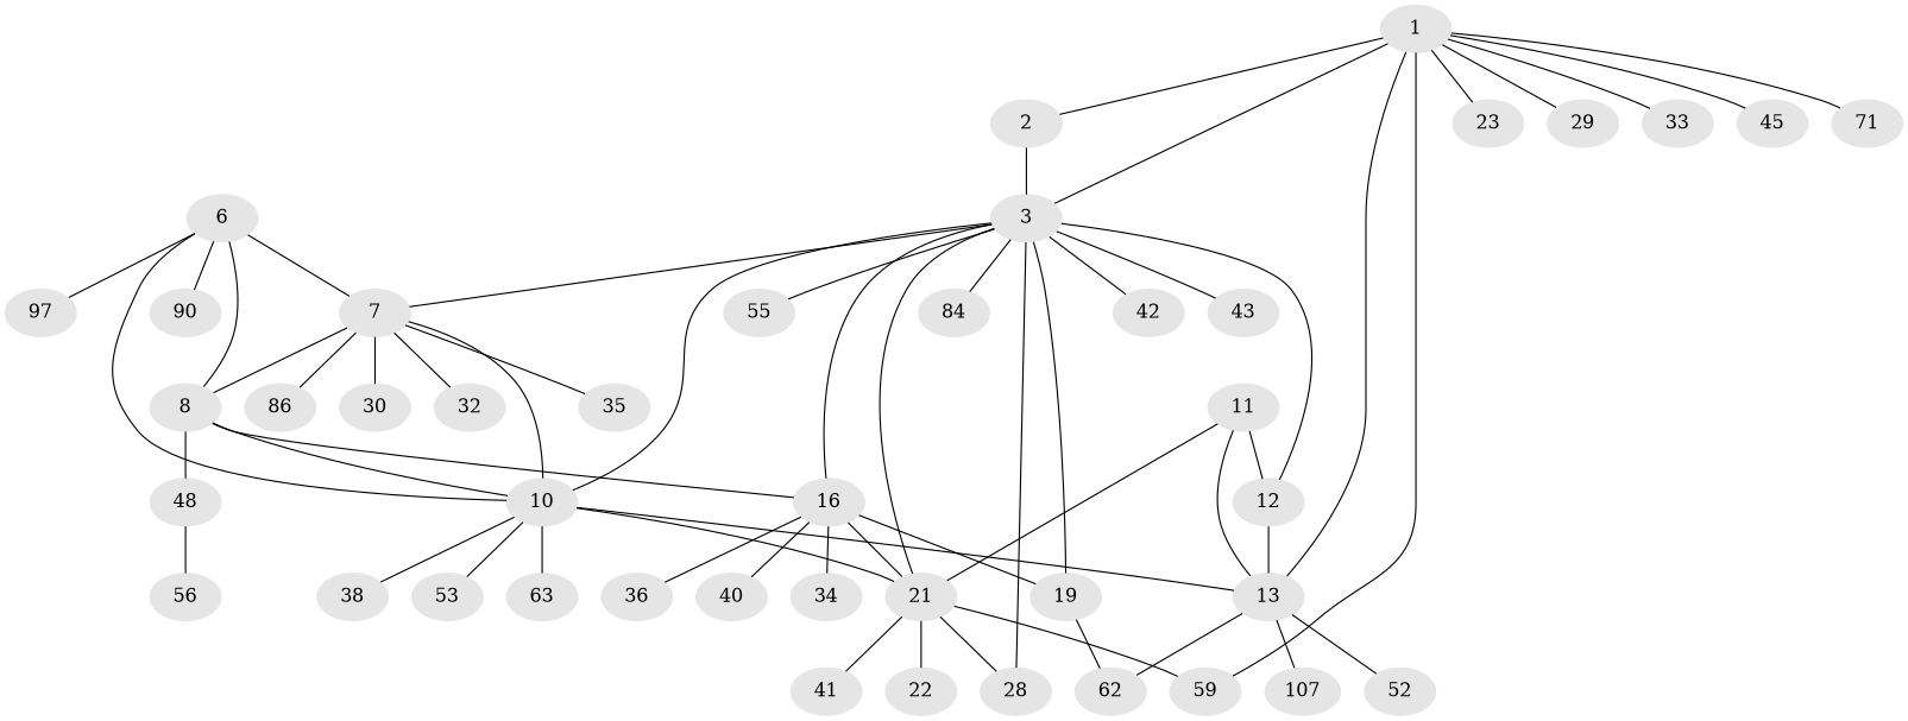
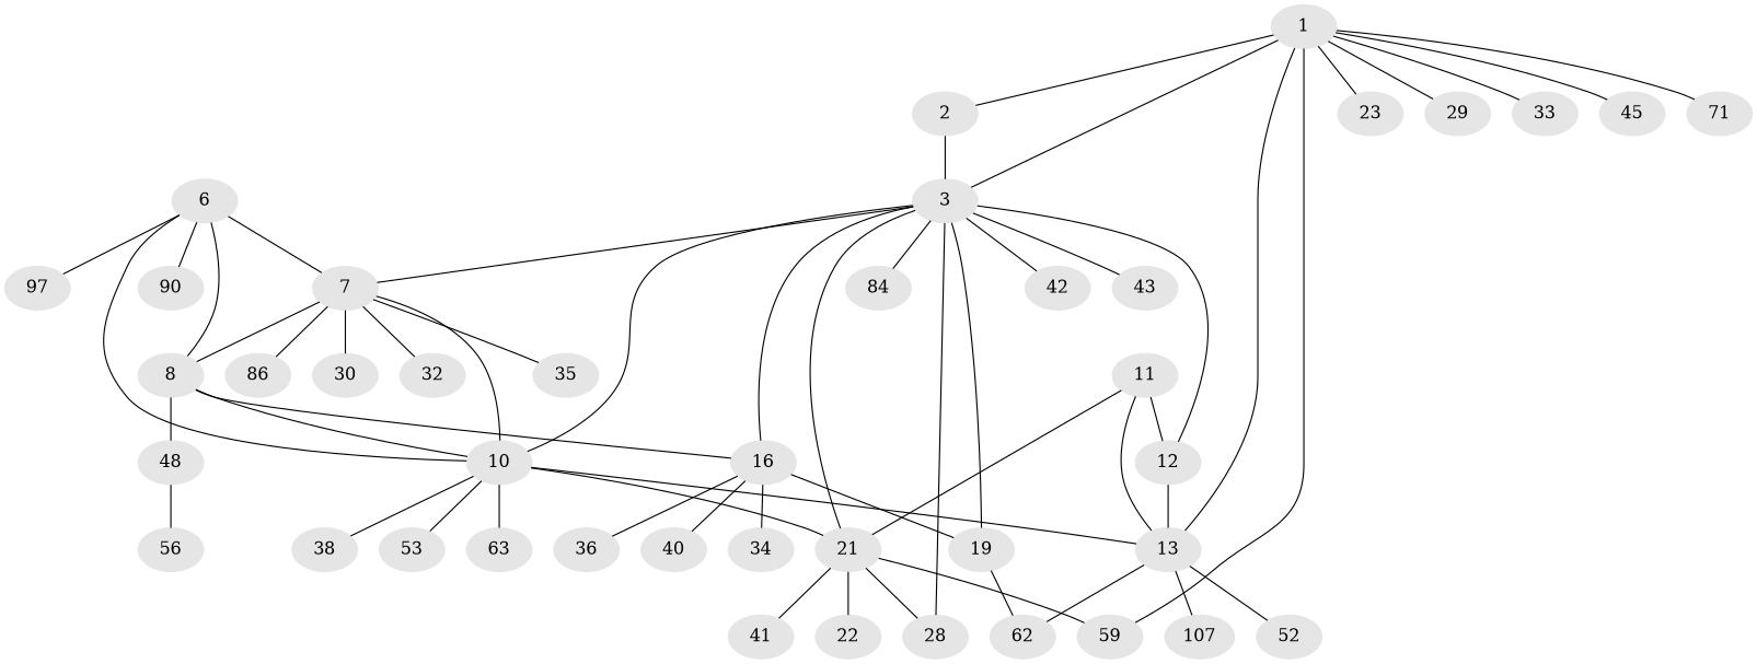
  graph {
    node [color=gray90 style=filled]
    1
    2
    3 [super="+4+20+73"]
    13
    n5 [label=23]
    29 [super="+58"]
    33 [super="+47+93"]
    45
    59 [super="+106"]
    71
    7 [super="+37+27+9"]
    10 [super="+65+78"]
    12 [super="+14+99+108"]
    16 [super="+18+17"]
    19
    21 [super="+79+91+25+23"]
    28 [super="+60"]
    42 [super="+104"]
    43
-   55
    84
    52
    62
    107
    8
    30
    32
    35 [super="+96+66"]
    86
    38
    53
    63
    34 [super="+49"]
    36
    40
    22 [super="+64"]
    41
    6
    90
    97
    48
    56
    11 [super="+15+103+83+51+44"]
    1 -- 2
    1 -- 3 [weight=3]
    1 -- 13
    1 -- n5
    1 -- 29
    1 -- 33
    1 -- 45
    1 -- 59
    1 -- 71
    2 -- 3 [weight=3]
    3 -- 7
    3 -- 10
    3 -- 12
    3 -- 16 [weight=3]
    3 -- 19
    3 -- 21
    3 -- 28
    3 -- 42
    3 -- 43
-   3 -- 55
    3 -- 84
    13 -- 52
    13 -- 62
    13 -- 107
    7 -- 10 [weight=2]
    7 -- 8 [weight=2]
    7 -- 30
    7 -- 32
    7 -- 35
    7 -- 86
    10 -- 13
    10 -- 21
    10 -- 38
    10 -- 53
    10 -- 63
    12 -- 13 [weight=2]
    16 -- 19 [weight=3]
-   16 -- 21
    16 -- 34
    16 -- 36
    16 -- 40
    19 -- 62
    21 -- 59
    21 -- 28
    21 -- 22 [weight=4]
    21 -- 41
    8 -- 10
    8 -- 16
    8 -- 48
    6 -- 7 [weight=2]
    6 -- 10
    6 -- 8
    6 -- 90
    6 -- 97
    48 -- 56
    11 -- 13 [weight=2]
    11 -- 12 [weight=4]
    11 -- 21
  }
